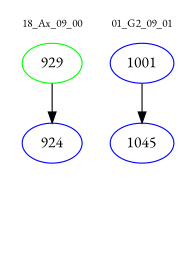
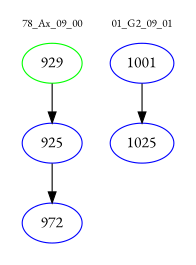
  digraph {
    fontname="EB Garamond"
    node [color=blue fontname="EB Garamond"]
    edge [color=black fontname="EB Garamond"]
    n1 [color=green label=929]
-   n2 [label=924]
+   n2 [label=925]
+   n3 [label=972]
    n4 [label=1001]
-   n5 [label=1045]
+   n5 [label=1025]
    subgraph cluster_1 {
      color=white
      fontsize=10
-     label="18_Ax_09_00"
+     label="78_Ax_09_00"
      n1
      n2
+     n3
    }
    subgraph cluster_2 {
      color=white
      fontsize=10
      label="01_G2_09_01"
      n4
      n5
    }
    n1 -> n2
+   n2 -> n3
    n4 -> n5
  }
